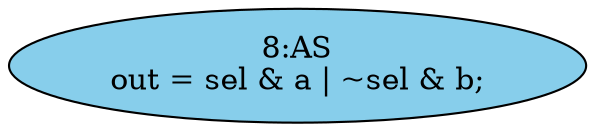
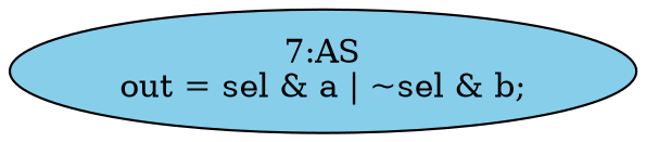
  strict digraph {
-   n1 [ast="<pyverilog.vparser.ast.Assign object at 0x7f904f497550>" def_var="['out']" fillcolor=skyblue label="8:AS\nout = sel & a | ~sel & b;" statements="[]" style=filled typ=Assign use_var="['sel', 'a', 'sel', 'b']" shape=ellipse]
+   n1 [ast="<pyverilog.vparser.ast.Assign object at 0x7f904f497550>" def_var="['out']" fillcolor=skyblue label="7:AS\nout = sel & a | ~sel & b;" statements="[]" style=filled typ=Assign use_var="['sel', 'a', 'sel', 'b']" shape=ellipse]
  }
